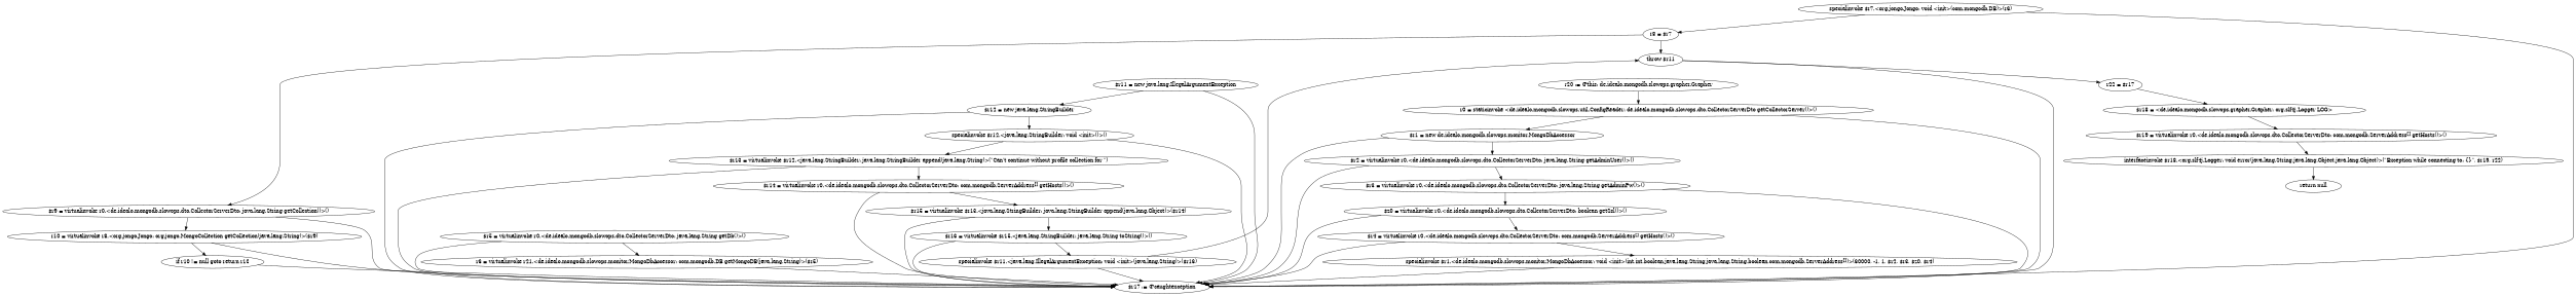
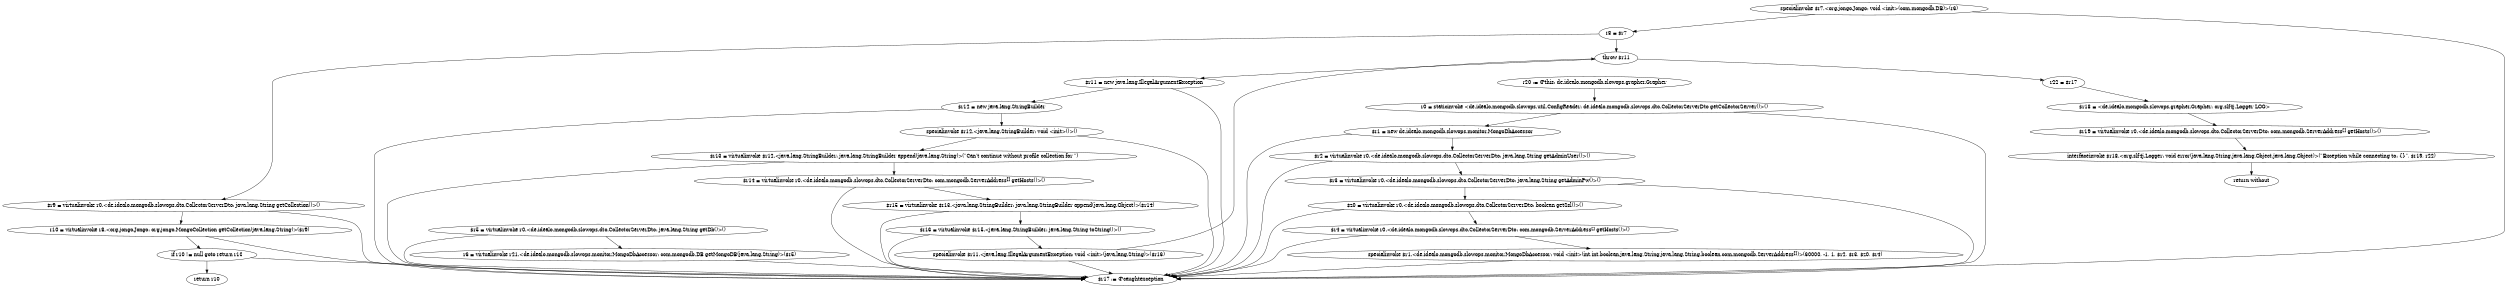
  digraph {
    "r20 := @this: de.idealo.mongodb.slowops.grapher.Grapher"
    "r0 = staticinvoke <de.idealo.mongodb.slowops.util.ConfigReader: de.idealo.mongodb.slowops.dto.CollectorServerDto getCollectorServer()>()"
    "$r1 = new de.idealo.mongodb.slowops.monitor.MongoDbAccessor"
    "$r17 := @caughtexception"
    "$r2 = virtualinvoke r0.<de.idealo.mongodb.slowops.dto.CollectorServerDto: java.lang.String getAdminUser()>()"
    "$r3 = virtualinvoke r0.<de.idealo.mongodb.slowops.dto.CollectorServerDto: java.lang.String getAdminPw()>()"
    "$z0 = virtualinvoke r0.<de.idealo.mongodb.slowops.dto.CollectorServerDto: boolean getSsl()>()"
    "$r4 = virtualinvoke r0.<de.idealo.mongodb.slowops.dto.CollectorServerDto: com.mongodb.ServerAddress[] getHosts()>()"
    "specialinvoke $r1.<de.idealo.mongodb.slowops.monitor.MongoDbAccessor: void <init>(int,int,boolean,java.lang.String,java.lang.String,boolean,com.mongodb.ServerAddress[])>(60000, -1, 1, $r2, $r3, $z0, $r4)"
    "$r5 = virtualinvoke r0.<de.idealo.mongodb.slowops.dto.CollectorServerDto: java.lang.String getDb()>()"
    "r6 = virtualinvoke r21.<de.idealo.mongodb.slowops.monitor.MongoDbAccessor: com.mongodb.DB getMongoDB(java.lang.String)>($r5)"
    "specialinvoke $r7.<org.jongo.Jongo: void <init>(com.mongodb.DB)>(r6)"
    "r8 = $r7"
    "$r9 = virtualinvoke r0.<de.idealo.mongodb.slowops.dto.CollectorServerDto: java.lang.String getCollection()>()"
    "throw $r11"
    "r10 = virtualinvoke r8.<org.jongo.Jongo: org.jongo.MongoCollection getCollection(java.lang.String)>($r9)"
    "if r10 != null goto return r10"
+   "return r10"
    "$r11 = new java.lang.IllegalArgumentException"
    "$r12 = new java.lang.StringBuilder"
    "specialinvoke $r12.<java.lang.StringBuilder: void <init>()>()"
    "$r13 = virtualinvoke $r12.<java.lang.StringBuilder: java.lang.StringBuilder append(java.lang.String)>(\"Can\'t continue without profile collection for \")"
    "$r14 = virtualinvoke r0.<de.idealo.mongodb.slowops.dto.CollectorServerDto: com.mongodb.ServerAddress[] getHosts()>()"
    "$r15 = virtualinvoke $r13.<java.lang.StringBuilder: java.lang.StringBuilder append(java.lang.Object)>($r14)"
    "$r16 = virtualinvoke $r15.<java.lang.StringBuilder: java.lang.String toString()>()"
    "specialinvoke $r11.<java.lang.IllegalArgumentException: void <init>(java.lang.String)>($r16)"
    "r22 = $r17"
    "$r18 = <de.idealo.mongodb.slowops.grapher.Grapher: org.slf4j.Logger LOG>"
    "$r19 = virtualinvoke r0.<de.idealo.mongodb.slowops.dto.CollectorServerDto: com.mongodb.ServerAddress[] getHosts()>()"
    "interfaceinvoke $r18.<org.slf4j.Logger: void error(java.lang.String,java.lang.Object,java.lang.Object)>(\"Exception while connecting to: {}\", $r19, r22)"
-   "return null"
+   "return null" [label="return without"]
    "r20 := @this: de.idealo.mongodb.slowops.grapher.Grapher" -> "r0 = staticinvoke <de.idealo.mongodb.slowops.util.ConfigReader: de.idealo.mongodb.slowops.dto.CollectorServerDto getCollectorServer()>()"
    "r0 = staticinvoke <de.idealo.mongodb.slowops.util.ConfigReader: de.idealo.mongodb.slowops.dto.CollectorServerDto getCollectorServer()>()" -> "$r1 = new de.idealo.mongodb.slowops.monitor.MongoDbAccessor"
    "r0 = staticinvoke <de.idealo.mongodb.slowops.util.ConfigReader: de.idealo.mongodb.slowops.dto.CollectorServerDto getCollectorServer()>()" -> "$r17 := @caughtexception"
    "$r1 = new de.idealo.mongodb.slowops.monitor.MongoDbAccessor" -> "$r17 := @caughtexception"
    "$r1 = new de.idealo.mongodb.slowops.monitor.MongoDbAccessor" -> "$r2 = virtualinvoke r0.<de.idealo.mongodb.slowops.dto.CollectorServerDto: java.lang.String getAdminUser()>()"
    "$r2 = virtualinvoke r0.<de.idealo.mongodb.slowops.dto.CollectorServerDto: java.lang.String getAdminUser()>()" -> "$r17 := @caughtexception"
    "$r2 = virtualinvoke r0.<de.idealo.mongodb.slowops.dto.CollectorServerDto: java.lang.String getAdminUser()>()" -> "$r3 = virtualinvoke r0.<de.idealo.mongodb.slowops.dto.CollectorServerDto: java.lang.String getAdminPw()>()"
    "$r3 = virtualinvoke r0.<de.idealo.mongodb.slowops.dto.CollectorServerDto: java.lang.String getAdminPw()>()" -> "$r17 := @caughtexception"
    "$r3 = virtualinvoke r0.<de.idealo.mongodb.slowops.dto.CollectorServerDto: java.lang.String getAdminPw()>()" -> "$z0 = virtualinvoke r0.<de.idealo.mongodb.slowops.dto.CollectorServerDto: boolean getSsl()>()"
    "$z0 = virtualinvoke r0.<de.idealo.mongodb.slowops.dto.CollectorServerDto: boolean getSsl()>()" -> "$r17 := @caughtexception"
    "$z0 = virtualinvoke r0.<de.idealo.mongodb.slowops.dto.CollectorServerDto: boolean getSsl()>()" -> "$r4 = virtualinvoke r0.<de.idealo.mongodb.slowops.dto.CollectorServerDto: com.mongodb.ServerAddress[] getHosts()>()"
    "$r4 = virtualinvoke r0.<de.idealo.mongodb.slowops.dto.CollectorServerDto: com.mongodb.ServerAddress[] getHosts()>()" -> "$r17 := @caughtexception"
    "$r4 = virtualinvoke r0.<de.idealo.mongodb.slowops.dto.CollectorServerDto: com.mongodb.ServerAddress[] getHosts()>()" -> "specialinvoke $r1.<de.idealo.mongodb.slowops.monitor.MongoDbAccessor: void <init>(int,int,boolean,java.lang.String,java.lang.String,boolean,com.mongodb.ServerAddress[])>(60000, -1, 1, $r2, $r3, $z0, $r4)"
    "specialinvoke $r1.<de.idealo.mongodb.slowops.monitor.MongoDbAccessor: void <init>(int,int,boolean,java.lang.String,java.lang.String,boolean,com.mongodb.ServerAddress[])>(60000, -1, 1, $r2, $r3, $z0, $r4)" -> "$r17 := @caughtexception"
    "$r5 = virtualinvoke r0.<de.idealo.mongodb.slowops.dto.CollectorServerDto: java.lang.String getDb()>()" -> "$r17 := @caughtexception"
    "$r5 = virtualinvoke r0.<de.idealo.mongodb.slowops.dto.CollectorServerDto: java.lang.String getDb()>()" -> "r6 = virtualinvoke r21.<de.idealo.mongodb.slowops.monitor.MongoDbAccessor: com.mongodb.DB getMongoDB(java.lang.String)>($r5)"
    "r6 = virtualinvoke r21.<de.idealo.mongodb.slowops.monitor.MongoDbAccessor: com.mongodb.DB getMongoDB(java.lang.String)>($r5)" -> "$r17 := @caughtexception"
    "specialinvoke $r7.<org.jongo.Jongo: void <init>(com.mongodb.DB)>(r6)" -> "$r17 := @caughtexception"
    "specialinvoke $r7.<org.jongo.Jongo: void <init>(com.mongodb.DB)>(r6)" -> "r8 = $r7"
    "r8 = $r7" -> "$r9 = virtualinvoke r0.<de.idealo.mongodb.slowops.dto.CollectorServerDto: java.lang.String getCollection()>()"
    "r8 = $r7" -> "throw $r11"
    "$r9 = virtualinvoke r0.<de.idealo.mongodb.slowops.dto.CollectorServerDto: java.lang.String getCollection()>()" -> "$r17 := @caughtexception"
    "$r9 = virtualinvoke r0.<de.idealo.mongodb.slowops.dto.CollectorServerDto: java.lang.String getCollection()>()" -> "r10 = virtualinvoke r8.<org.jongo.Jongo: org.jongo.MongoCollection getCollection(java.lang.String)>($r9)"
-   "throw $r11" -> "$r17 := @caughtexception"
+   "throw $r11" -> "$r11 = new java.lang.IllegalArgumentException"
    "throw $r11" -> "r22 = $r17"
    "r10 = virtualinvoke r8.<org.jongo.Jongo: org.jongo.MongoCollection getCollection(java.lang.String)>($r9)" -> "$r17 := @caughtexception"
    "r10 = virtualinvoke r8.<org.jongo.Jongo: org.jongo.MongoCollection getCollection(java.lang.String)>($r9)" -> "if r10 != null goto return r10"
    "if r10 != null goto return r10" -> "$r17 := @caughtexception"
+   "if r10 != null goto return r10" -> "return r10"
    "$r11 = new java.lang.IllegalArgumentException" -> "$r17 := @caughtexception"
    "$r11 = new java.lang.IllegalArgumentException" -> "$r12 = new java.lang.StringBuilder"
    "$r12 = new java.lang.StringBuilder" -> "$r17 := @caughtexception"
    "$r12 = new java.lang.StringBuilder" -> "specialinvoke $r12.<java.lang.StringBuilder: void <init>()>()"
    "specialinvoke $r12.<java.lang.StringBuilder: void <init>()>()" -> "$r17 := @caughtexception"
    "specialinvoke $r12.<java.lang.StringBuilder: void <init>()>()" -> "$r13 = virtualinvoke $r12.<java.lang.StringBuilder: java.lang.StringBuilder append(java.lang.String)>(\"Can\'t continue without profile collection for \")"
    "$r13 = virtualinvoke $r12.<java.lang.StringBuilder: java.lang.StringBuilder append(java.lang.String)>(\"Can\'t continue without profile collection for \")" -> "$r17 := @caughtexception"
    "$r13 = virtualinvoke $r12.<java.lang.StringBuilder: java.lang.StringBuilder append(java.lang.String)>(\"Can\'t continue without profile collection for \")" -> "$r14 = virtualinvoke r0.<de.idealo.mongodb.slowops.dto.CollectorServerDto: com.mongodb.ServerAddress[] getHosts()>()"
    "$r14 = virtualinvoke r0.<de.idealo.mongodb.slowops.dto.CollectorServerDto: com.mongodb.ServerAddress[] getHosts()>()" -> "$r17 := @caughtexception"
    "$r14 = virtualinvoke r0.<de.idealo.mongodb.slowops.dto.CollectorServerDto: com.mongodb.ServerAddress[] getHosts()>()" -> "$r15 = virtualinvoke $r13.<java.lang.StringBuilder: java.lang.StringBuilder append(java.lang.Object)>($r14)"
    "$r15 = virtualinvoke $r13.<java.lang.StringBuilder: java.lang.StringBuilder append(java.lang.Object)>($r14)" -> "$r17 := @caughtexception"
    "$r15 = virtualinvoke $r13.<java.lang.StringBuilder: java.lang.StringBuilder append(java.lang.Object)>($r14)" -> "$r16 = virtualinvoke $r15.<java.lang.StringBuilder: java.lang.String toString()>()"
    "$r16 = virtualinvoke $r15.<java.lang.StringBuilder: java.lang.String toString()>()" -> "$r17 := @caughtexception"
    "$r16 = virtualinvoke $r15.<java.lang.StringBuilder: java.lang.String toString()>()" -> "specialinvoke $r11.<java.lang.IllegalArgumentException: void <init>(java.lang.String)>($r16)"
    "specialinvoke $r11.<java.lang.IllegalArgumentException: void <init>(java.lang.String)>($r16)" -> "$r17 := @caughtexception"
    "specialinvoke $r11.<java.lang.IllegalArgumentException: void <init>(java.lang.String)>($r16)" -> "throw $r11"
    "r22 = $r17" -> "$r18 = <de.idealo.mongodb.slowops.grapher.Grapher: org.slf4j.Logger LOG>"
    "$r18 = <de.idealo.mongodb.slowops.grapher.Grapher: org.slf4j.Logger LOG>" -> "$r19 = virtualinvoke r0.<de.idealo.mongodb.slowops.dto.CollectorServerDto: com.mongodb.ServerAddress[] getHosts()>()"
    "$r19 = virtualinvoke r0.<de.idealo.mongodb.slowops.dto.CollectorServerDto: com.mongodb.ServerAddress[] getHosts()>()" -> "interfaceinvoke $r18.<org.slf4j.Logger: void error(java.lang.String,java.lang.Object,java.lang.Object)>(\"Exception while connecting to: {}\", $r19, r22)"
    "interfaceinvoke $r18.<org.slf4j.Logger: void error(java.lang.String,java.lang.Object,java.lang.Object)>(\"Exception while connecting to: {}\", $r19, r22)" -> "return null"
  }
